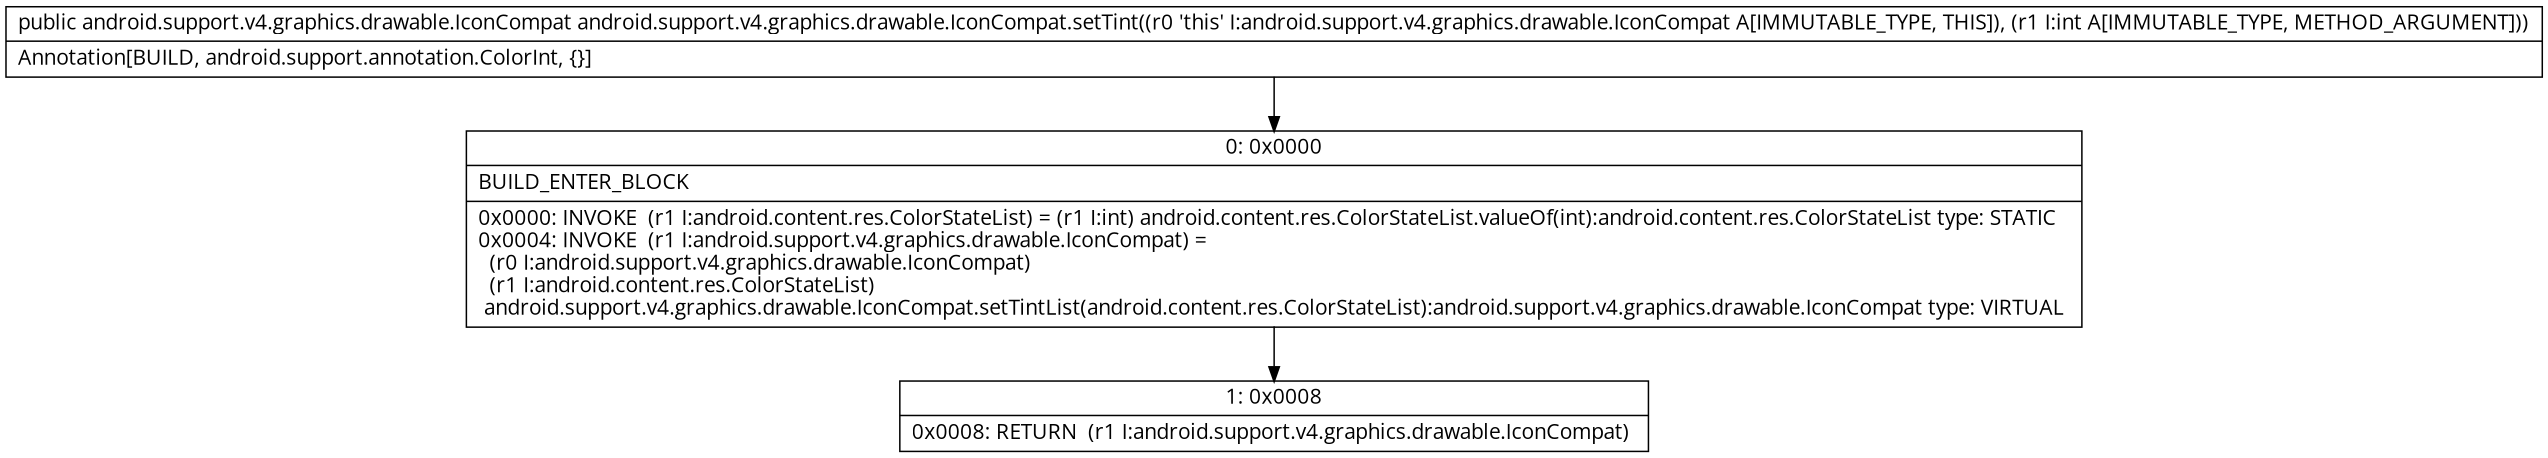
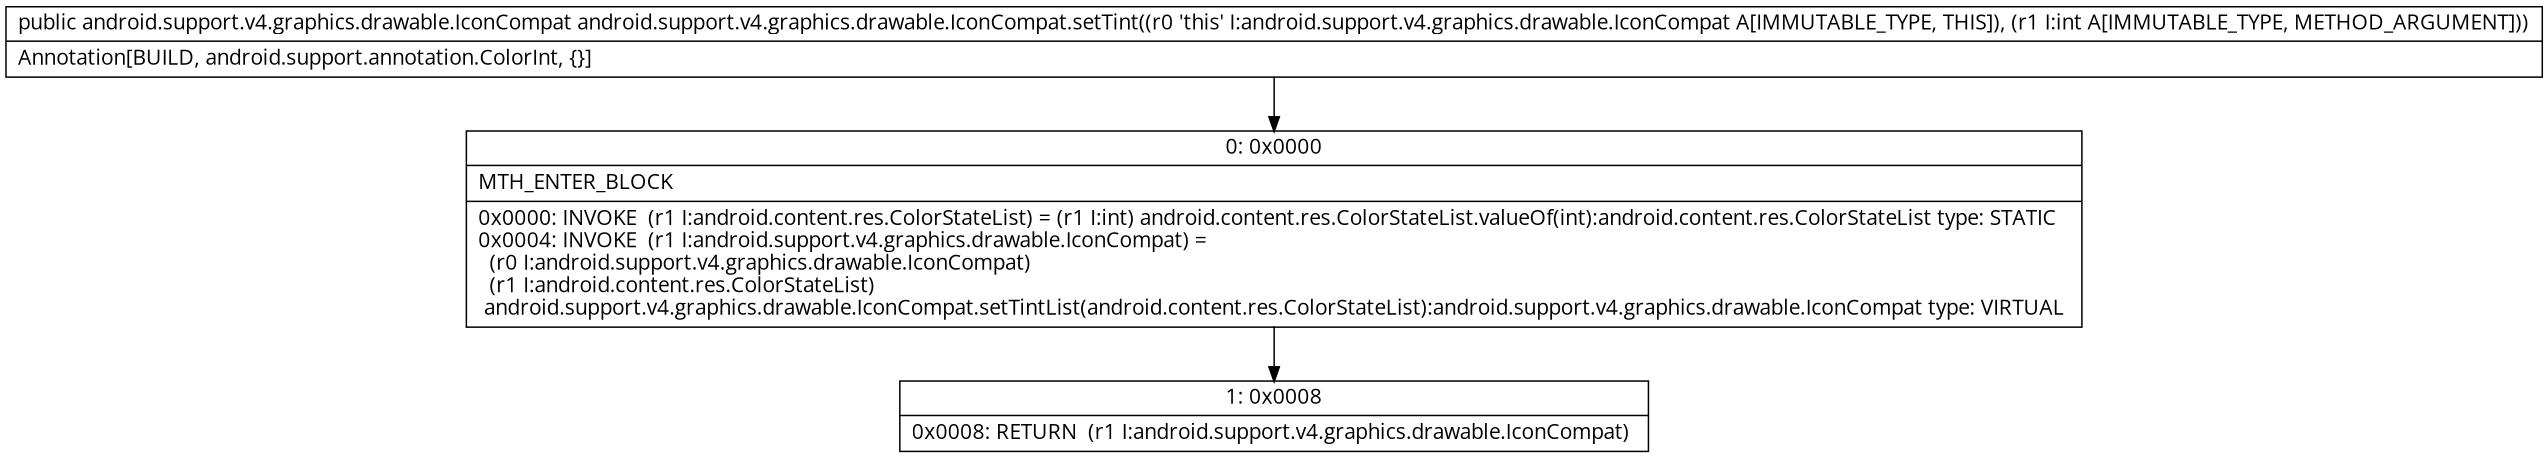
  digraph {
    fontname="Open Sans"
    node [shape=record fontname="Open Sans"]
    edge [fontname="Open Sans"]
-   n1 [label="{0\:\ 0x0000|BUILD_ENTER_BLOCK\l|0x0000: INVOKE  (r1 I:android.content.res.ColorStateList) = (r1 I:int) android.content.res.ColorStateList.valueOf(int):android.content.res.ColorStateList type: STATIC \l0x0004: INVOKE  (r1 I:android.support.v4.graphics.drawable.IconCompat) = \l  (r0 I:android.support.v4.graphics.drawable.IconCompat)\l  (r1 I:android.content.res.ColorStateList)\l android.support.v4.graphics.drawable.IconCompat.setTintList(android.content.res.ColorStateList):android.support.v4.graphics.drawable.IconCompat type: VIRTUAL \l}"]
+   n1 [label="{0\:\ 0x0000|MTH_ENTER_BLOCK\l|0x0000: INVOKE  (r1 I:android.content.res.ColorStateList) = (r1 I:int) android.content.res.ColorStateList.valueOf(int):android.content.res.ColorStateList type: STATIC \l0x0004: INVOKE  (r1 I:android.support.v4.graphics.drawable.IconCompat) = \l  (r0 I:android.support.v4.graphics.drawable.IconCompat)\l  (r1 I:android.content.res.ColorStateList)\l android.support.v4.graphics.drawable.IconCompat.setTintList(android.content.res.ColorStateList):android.support.v4.graphics.drawable.IconCompat type: VIRTUAL \l}"]
    n2 [label="{1\:\ 0x0008|0x0008: RETURN  (r1 I:android.support.v4.graphics.drawable.IconCompat) \l}"]
    n3 [label="{public android.support.v4.graphics.drawable.IconCompat android.support.v4.graphics.drawable.IconCompat.setTint((r0 'this' I:android.support.v4.graphics.drawable.IconCompat A[IMMUTABLE_TYPE, THIS]), (r1 I:int A[IMMUTABLE_TYPE, METHOD_ARGUMENT]))  | Annotation[BUILD, android.support.annotation.ColorInt, \{\}]\l}"]
    n1 -> n2
    n3 -> n1
  }
